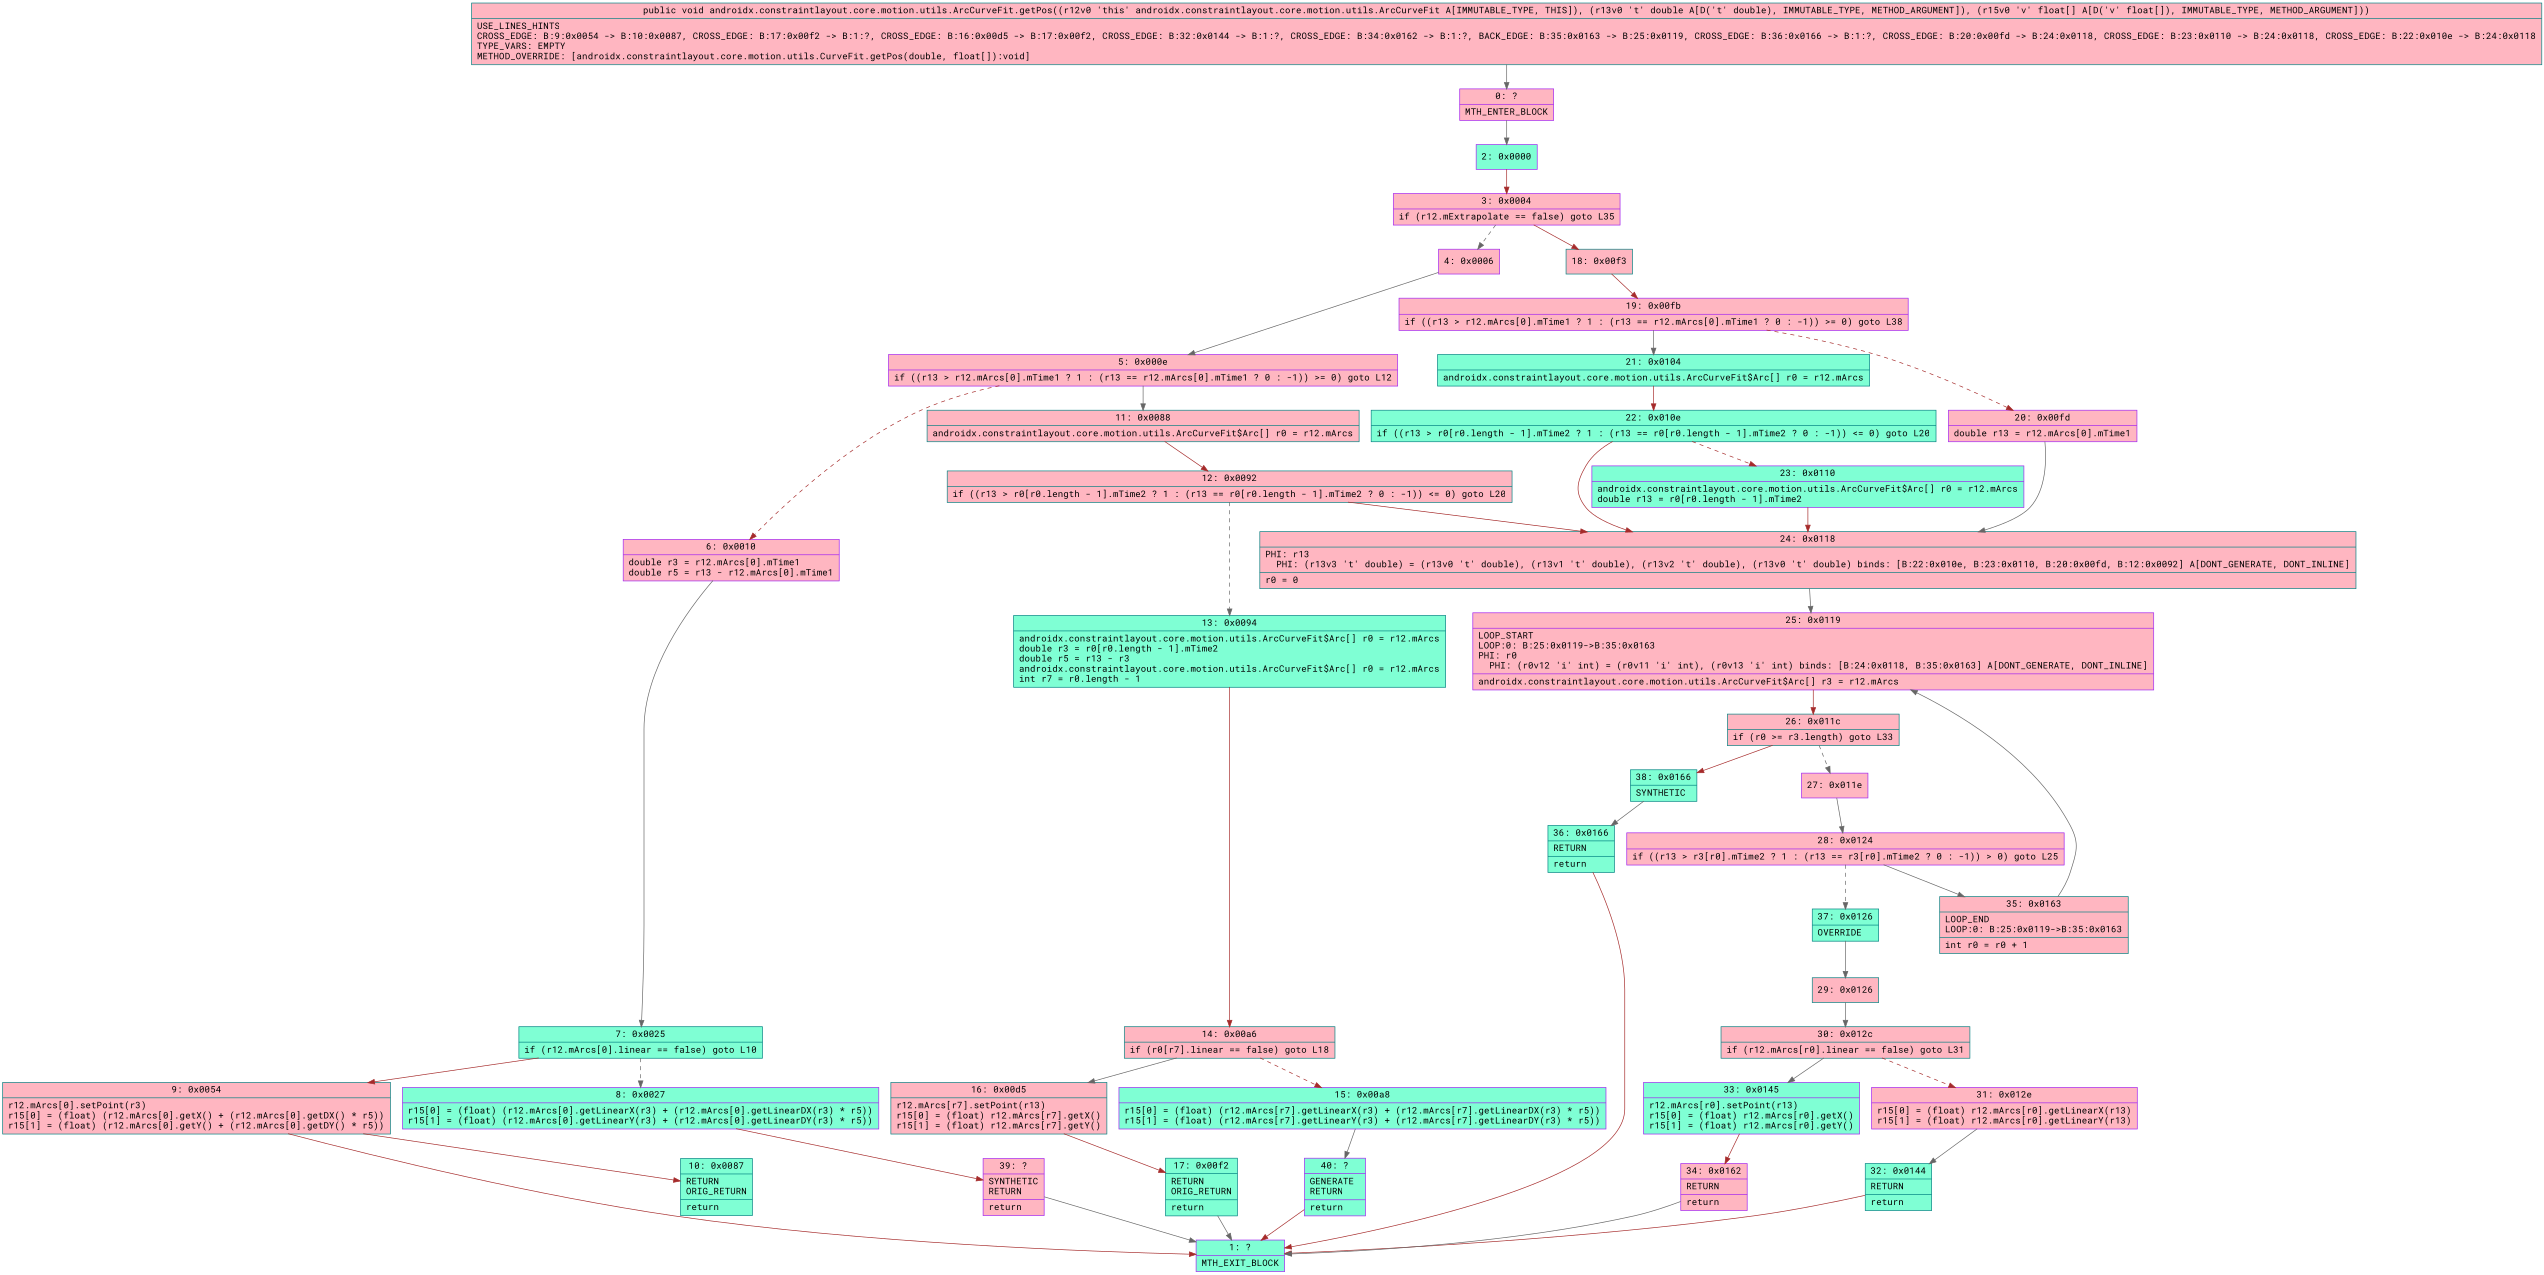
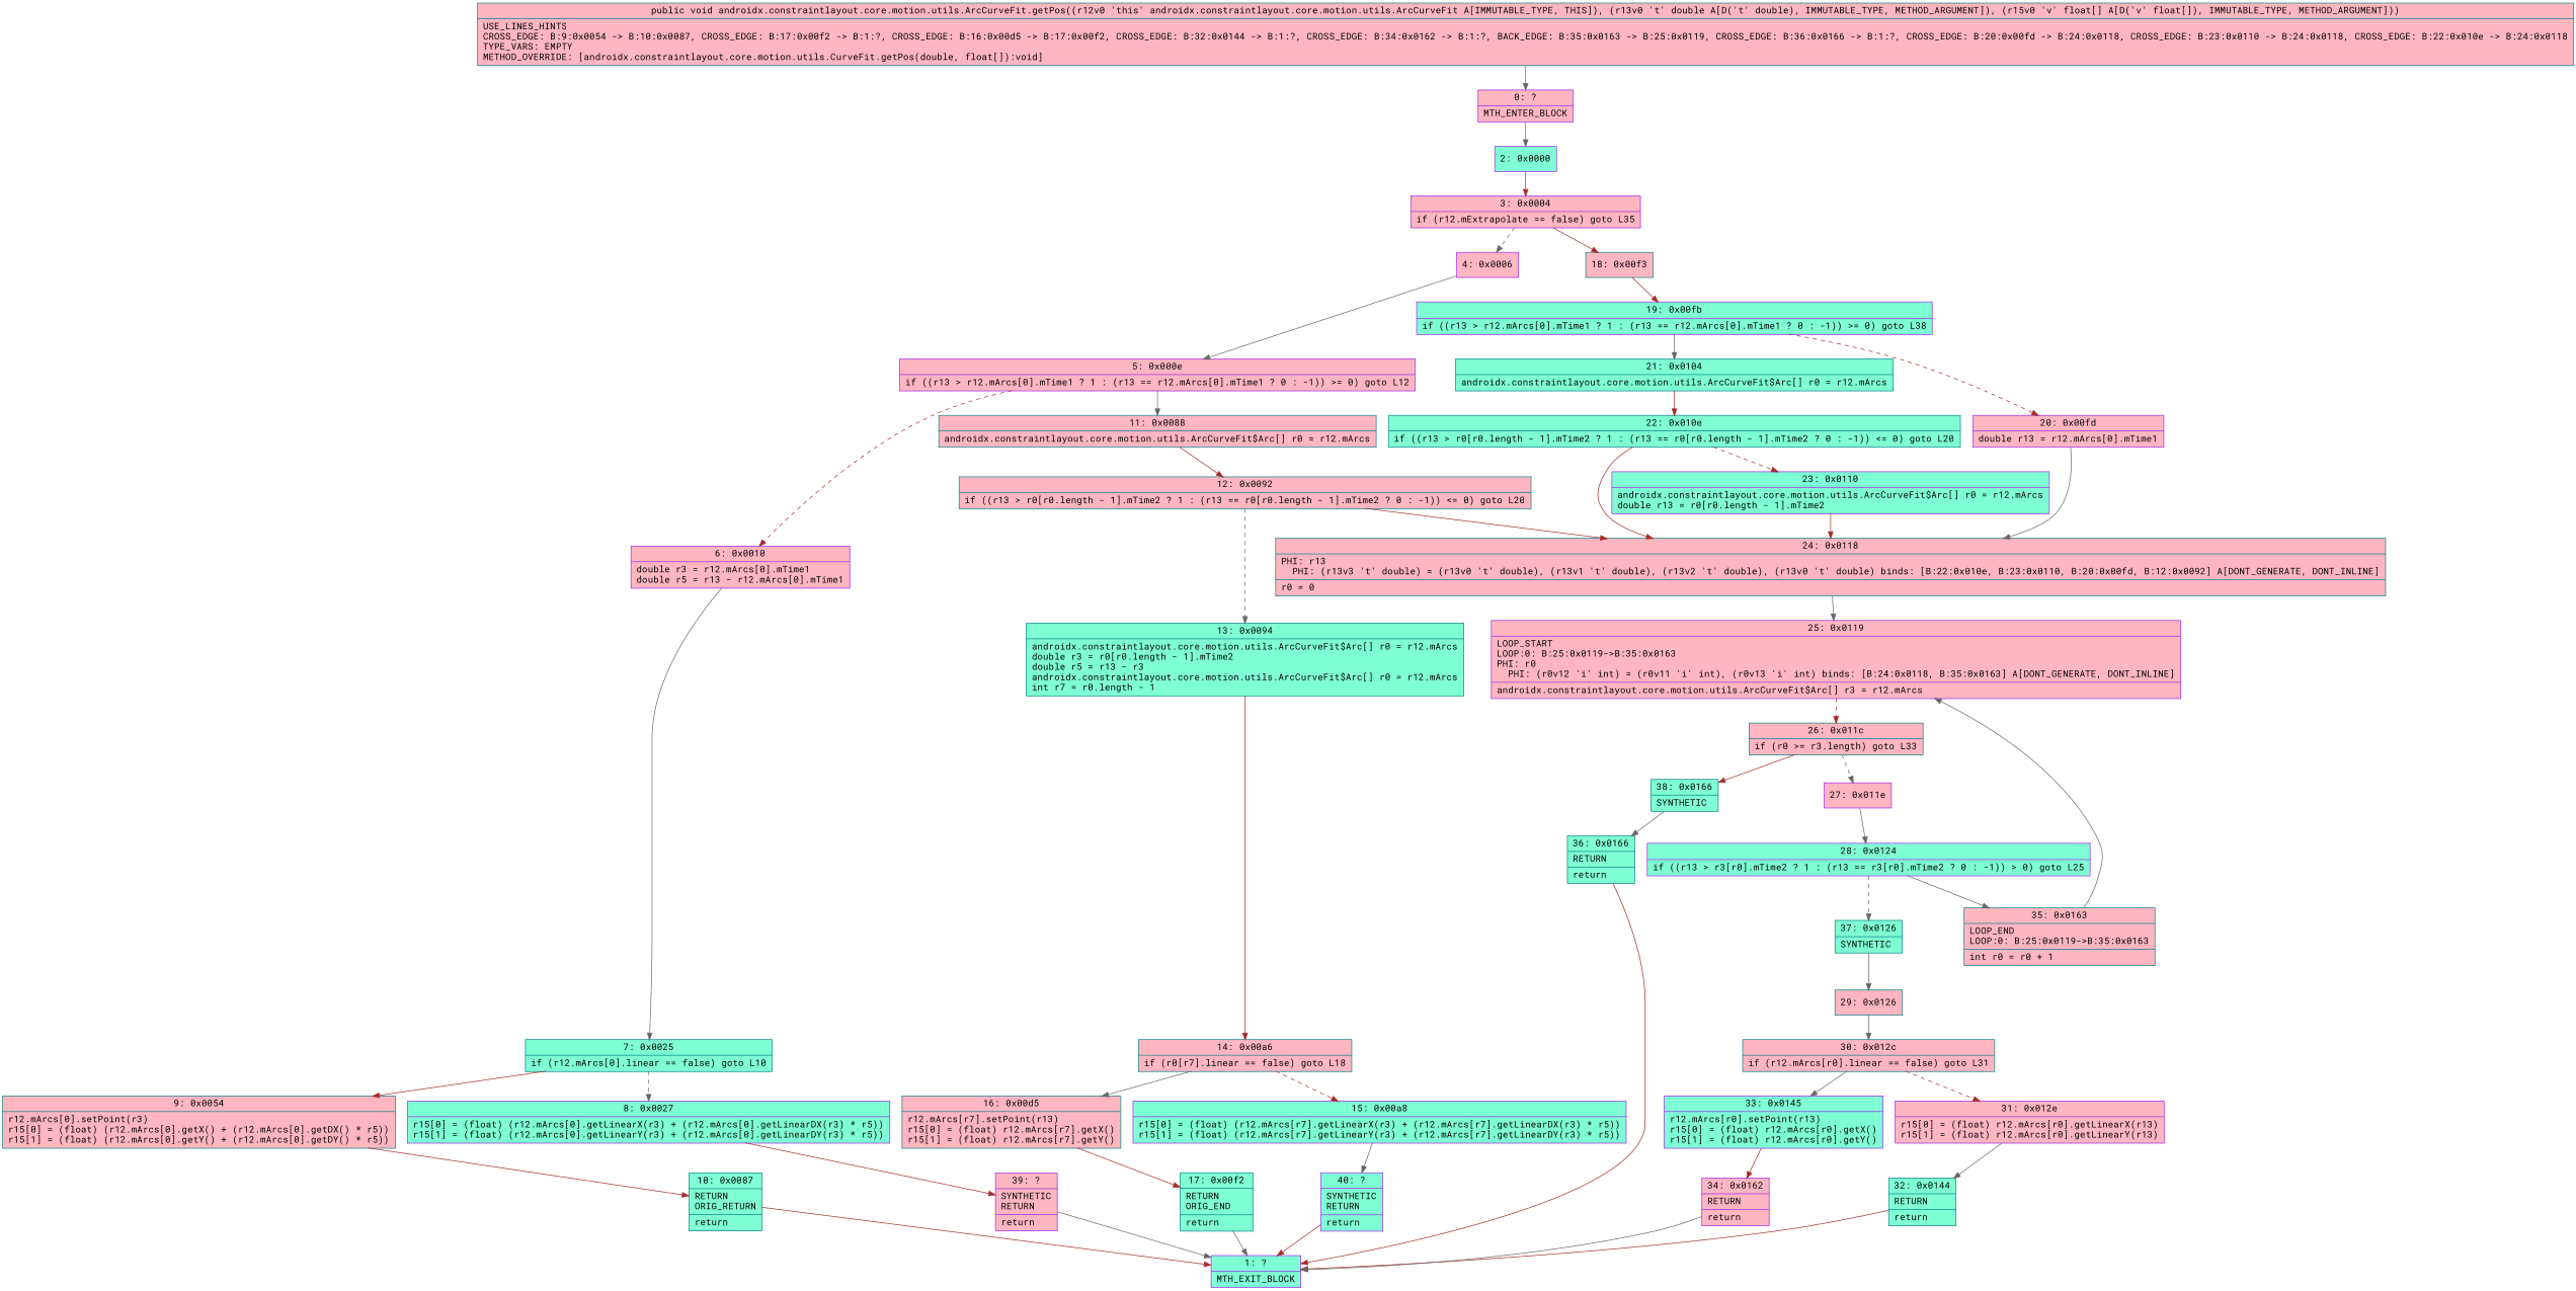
  digraph {
    fontname="Roboto Mono"
    node [color=teal fillcolor=lightpink fontname="Roboto Mono" shape=record style=filled]
    edge [color=gray40 fontname="Roboto Mono"]
    n1 [color=purple label="{0\:\ ?|MTH_ENTER_BLOCK\l}"]
    n2 [color=purple fillcolor=aquamarine label="{2\:\ 0x0000}"]
    n3 [color=purple label="{3\:\ 0x0004|if (r12.mExtrapolate == false) goto L35\l}"]
    n4 [color=purple label="{4\:\ 0x0006}"]
    n5 [label="{18\:\ 0x00f3}"]
    n6 [color=purple label="{5\:\ 0x000e|if ((r13 \> r12.mArcs[0].mTime1 ? 1 : (r13 == r12.mArcs[0].mTime1 ? 0 : \-1)) \>= 0) goto L12\l}"]
-   n7 [color=purple label="{19\:\ 0x00fb|if ((r13 \> r12.mArcs[0].mTime1 ? 1 : (r13 == r12.mArcs[0].mTime1 ? 0 : \-1)) \>= 0) goto L38\l}"]
+   n7 [color=purple fillcolor=aquamarine label="{19\:\ 0x00fb|if ((r13 \> r12.mArcs[0].mTime1 ? 1 : (r13 == r12.mArcs[0].mTime1 ? 0 : \-1)) \>= 0) goto L38\l}"]
    n8 [color=purple label="{6\:\ 0x0010|double r3 = r12.mArcs[0].mTime1\ldouble r5 = r13 \- r12.mArcs[0].mTime1\l}"]
    n9 [label="{11\:\ 0x0088|androidx.constraintlayout.core.motion.utils.ArcCurveFit$Arc[] r0 = r12.mArcs\l}"]
    n10 [fillcolor=aquamarine label="{7\:\ 0x0025|if (r12.mArcs[0].linear == false) goto L10\l}"]
    n11 [label="{12\:\ 0x0092|if ((r13 \> r0[r0.length \- 1].mTime2 ? 1 : (r13 == r0[r0.length \- 1].mTime2 ? 0 : \-1)) \<= 0) goto L20\l}"]
    n12 [color=purple fillcolor=aquamarine label="{8\:\ 0x0027|r15[0] = (float) (r12.mArcs[0].getLinearX(r3) + (r12.mArcs[0].getLinearDX(r3) * r5))\lr15[1] = (float) (r12.mArcs[0].getLinearY(r3) + (r12.mArcs[0].getLinearDY(r3) * r5))\l}"]
    n13 [label="{9\:\ 0x0054|r12.mArcs[0].setPoint(r3)\lr15[0] = (float) (r12.mArcs[0].getX() + (r12.mArcs[0].getDX() * r5))\lr15[1] = (float) (r12.mArcs[0].getY() + (r12.mArcs[0].getDY() * r5))\l}"]
    n14 [color=purple label="{39\:\ ?|SYNTHETIC\lRETURN\l|return\l}"]
    n15 [fillcolor=aquamarine label="{10\:\ 0x0087|RETURN\lORIG_RETURN\l|return\l}"]
    n16 [color=purple fillcolor=aquamarine label="{1\:\ ?|MTH_EXIT_BLOCK\l}"]
    n17 [fillcolor=aquamarine label="{13\:\ 0x0094|androidx.constraintlayout.core.motion.utils.ArcCurveFit$Arc[] r0 = r12.mArcs\ldouble r3 = r0[r0.length \- 1].mTime2\ldouble r5 = r13 \- r3\landroidx.constraintlayout.core.motion.utils.ArcCurveFit$Arc[] r0 = r12.mArcs\lint r7 = r0.length \- 1\l}"]
    n18 [label="{24\:\ 0x0118|PHI: r13 \l  PHI: (r13v3 't' double) = (r13v0 't' double), (r13v1 't' double), (r13v2 't' double), (r13v0 't' double) binds: [B:22:0x010e, B:23:0x0110, B:20:0x00fd, B:12:0x0092] A[DONT_GENERATE, DONT_INLINE]\l|r0 = 0\l}"]
    n19 [label="{14\:\ 0x00a6|if (r0[r7].linear == false) goto L18\l}"]
    n20 [color=purple label="{25\:\ 0x0119|LOOP_START\lLOOP:0: B:25:0x0119\-\>B:35:0x0163\lPHI: r0 \l  PHI: (r0v12 'i' int) = (r0v11 'i' int), (r0v13 'i' int) binds: [B:24:0x0118, B:35:0x0163] A[DONT_GENERATE, DONT_INLINE]\l|androidx.constraintlayout.core.motion.utils.ArcCurveFit$Arc[] r3 = r12.mArcs\l}"]
    n21 [color=purple fillcolor=aquamarine label="{15\:\ 0x00a8|r15[0] = (float) (r12.mArcs[r7].getLinearX(r3) + (r12.mArcs[r7].getLinearDX(r3) * r5))\lr15[1] = (float) (r12.mArcs[r7].getLinearY(r3) + (r12.mArcs[r7].getLinearDY(r3) * r5))\l}"]
    n22 [label="{16\:\ 0x00d5|r12.mArcs[r7].setPoint(r13)\lr15[0] = (float) r12.mArcs[r7].getX()\lr15[1] = (float) r12.mArcs[r7].getY()\l}"]
-   n23 [color=purple fillcolor=aquamarine label="{40\:\ ?|GENERATE\lRETURN\l|return\l}"]
-   n24 [fillcolor=aquamarine label="{17\:\ 0x00f2|RETURN\lORIG_RETURN\l|return\l}"]
+   n23 [color=purple fillcolor=aquamarine label="{40\:\ ?|SYNTHETIC\lRETURN\l|return\l}"]
+   n24 [fillcolor=aquamarine label="{17\:\ 0x00f2|RETURN\lORIG_END\l|return\l}"]
    n25 [label="{26\:\ 0x011c|if (r0 \>= r3.length) goto L33\l}"]
    n26 [color=purple label="{27\:\ 0x011e}"]
    n27 [fillcolor=aquamarine label="{38\:\ 0x0166|SYNTHETIC\l}"]
-   n28 [color=purple label="{28\:\ 0x0124|if ((r13 \> r3[r0].mTime2 ? 1 : (r13 == r3[r0].mTime2 ? 0 : \-1)) \> 0) goto L25\l}"]
+   n28 [color=purple fillcolor=aquamarine label="{28\:\ 0x0124|if ((r13 \> r3[r0].mTime2 ? 1 : (r13 == r3[r0].mTime2 ? 0 : \-1)) \> 0) goto L25\l}"]
    n29 [fillcolor=aquamarine label="{36\:\ 0x0166|RETURN\l|return\l}"]
    n30 [label="{35\:\ 0x0163|LOOP_END\lLOOP:0: B:25:0x0119\-\>B:35:0x0163\l|int r0 = r0 + 1\l}"]
-   n31 [fillcolor=aquamarine label="{37\:\ 0x0126|OVERRIDE\l}"]
+   n31 [fillcolor=aquamarine label="{37\:\ 0x0126|SYNTHETIC\l}"]
    n32 [label="{29\:\ 0x0126}"]
    n33 [label="{30\:\ 0x012c|if (r12.mArcs[r0].linear == false) goto L31\l}"]
    n34 [color=purple label="{31\:\ 0x012e|r15[0] = (float) r12.mArcs[r0].getLinearX(r13)\lr15[1] = (float) r12.mArcs[r0].getLinearY(r13)\l}"]
    n35 [color=purple fillcolor=aquamarine label="{33\:\ 0x0145|r12.mArcs[r0].setPoint(r13)\lr15[0] = (float) r12.mArcs[r0].getX()\lr15[1] = (float) r12.mArcs[r0].getY()\l}"]
    n36 [fillcolor=aquamarine label="{32\:\ 0x0144|RETURN\l|return\l}"]
    n37 [color=purple label="{34\:\ 0x0162|RETURN\l|return\l}"]
    n38 [color=purple label="{20\:\ 0x00fd|double r13 = r12.mArcs[0].mTime1\l}"]
    n39 [fillcolor=aquamarine label="{21\:\ 0x0104|androidx.constraintlayout.core.motion.utils.ArcCurveFit$Arc[] r0 = r12.mArcs\l}"]
    n40 [fillcolor=aquamarine label="{22\:\ 0x010e|if ((r13 \> r0[r0.length \- 1].mTime2 ? 1 : (r13 == r0[r0.length \- 1].mTime2 ? 0 : \-1)) \<= 0) goto L20\l}"]
    n41 [color=purple fillcolor=aquamarine label="{23\:\ 0x0110|androidx.constraintlayout.core.motion.utils.ArcCurveFit$Arc[] r0 = r12.mArcs\ldouble r13 = r0[r0.length \- 1].mTime2\l}"]
    n42 [label="{public void androidx.constraintlayout.core.motion.utils.ArcCurveFit.getPos((r12v0 'this' androidx.constraintlayout.core.motion.utils.ArcCurveFit A[IMMUTABLE_TYPE, THIS]), (r13v0 't' double A[D('t' double), IMMUTABLE_TYPE, METHOD_ARGUMENT]), (r15v0 'v' float[] A[D('v' float[]), IMMUTABLE_TYPE, METHOD_ARGUMENT]))  | USE_LINES_HINTS\lCROSS_EDGE: B:9:0x0054 \-\> B:10:0x0087, CROSS_EDGE: B:17:0x00f2 \-\> B:1:?, CROSS_EDGE: B:16:0x00d5 \-\> B:17:0x00f2, CROSS_EDGE: B:32:0x0144 \-\> B:1:?, CROSS_EDGE: B:34:0x0162 \-\> B:1:?, BACK_EDGE: B:35:0x0163 \-\> B:25:0x0119, CROSS_EDGE: B:36:0x0166 \-\> B:1:?, CROSS_EDGE: B:20:0x00fd \-\> B:24:0x0118, CROSS_EDGE: B:23:0x0110 \-\> B:24:0x0118, CROSS_EDGE: B:22:0x010e \-\> B:24:0x0118\lTYPE_VARS: EMPTY\lMETHOD_OVERRIDE: [androidx.constraintlayout.core.motion.utils.CurveFit.getPos(double, float[]):void]\l}"]
    n1 -> n2
    n2 -> n3 [color=brown]
    n3 -> n4 [style=dashed]
    n3 -> n5 [color=brown]
    n4 -> n6
    n5 -> n7 [color=brown]
    n6 -> n8 [color=brown style=dashed]
    n6 -> n9
    n7 -> n38 [color=brown style=dashed]
    n7 -> n39
    n8 -> n10
    n9 -> n11 [color=brown]
    n10 -> n12 [style=dashed]
    n10 -> n13 [color=brown]
    n11 -> n17 [style=dashed]
    n11 -> n18 [color=brown]
    n12 -> n14 [color=brown]
    n13 -> n15 [color=brown]
    n14 -> n16
-   n13 -> n16 [color=brown]
+   n15 -> n16 [color=brown]
    n17 -> n19 [color=brown]
    n18 -> n20
    n19 -> n21 [color=brown style=dashed]
    n19 -> n22
-   n20 -> n25 [color=brown]
+   n20 -> n25 [color=brown style=dashed]
    n21 -> n23
    n22 -> n24 [color=brown]
    n23 -> n16 [color=brown]
    n24 -> n16
    n25 -> n26 [style=dashed]
    n25 -> n27 [color=brown]
    n26 -> n28
    n27 -> n29
    n28 -> n30
    n28 -> n31 [style=dashed]
    n29 -> n16 [color=brown]
    n30 -> n20
    n31 -> n32
    n32 -> n33
    n33 -> n34 [color=brown style=dashed]
    n33 -> n35
    n34 -> n36
    n35 -> n37 [color=brown]
    n36 -> n16 [color=brown]
    n37 -> n16
    n38 -> n18
    n39 -> n40 [color=brown]
    n40 -> n18 [color=brown]
    n40 -> n41 [color=brown style=dashed]
    n41 -> n18 [color=brown]
    n42 -> n1
  }
